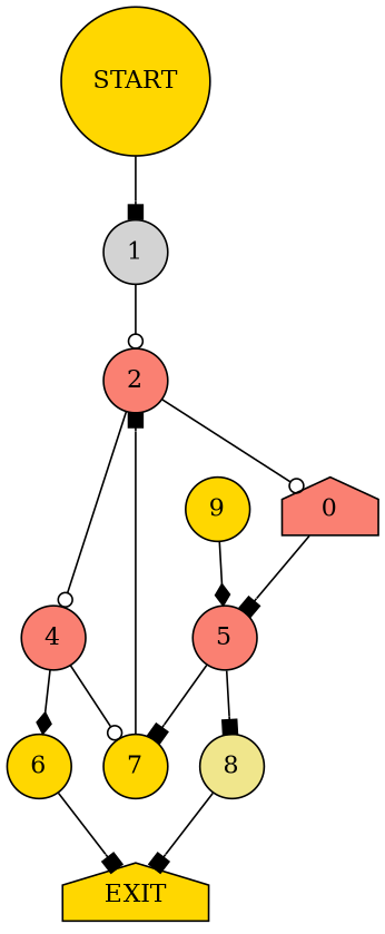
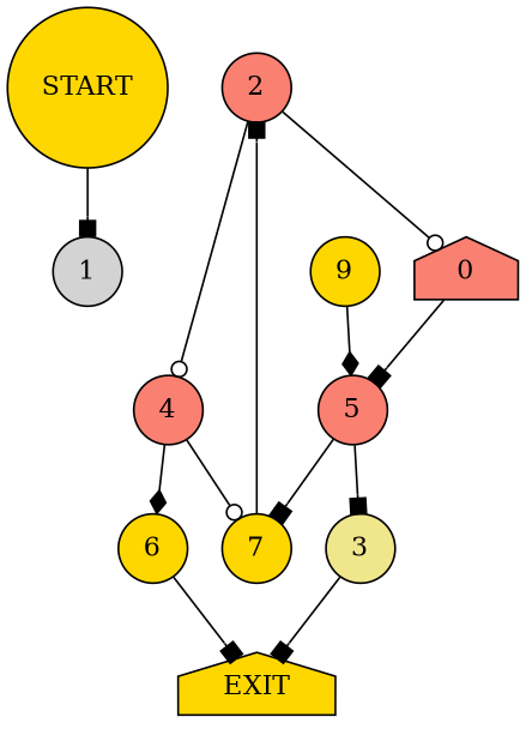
  digraph {
    node [fillcolor=gold shape=circle style=filled]
    edge [arrowhead=box]
    n1 [label=START]
    1 [fillcolor=lightgrey]
    2 [fillcolor=salmon]
    n4 [label=EXIT shape=house]
    n5 [fillcolor=salmon label=0 shape=house]
    4 [fillcolor=salmon]
    5 [fillcolor=salmon]
    6
    7
-   8 [fillcolor=khaki]
+   8 [fillcolor=khaki label=3]
    9
    n1 -> 1
-   1 -> 2 [arrowhead=odot]
    2 -> n5 [arrowhead=odot]
    2 -> 4 [arrowhead=odot]
    n5 -> 5
    4 -> 6 [arrowhead=diamond]
    4 -> 7 [arrowhead=odot]
    5 -> 7
    5 -> 8
    6 -> n4
    7 -> 2
    8 -> n4
    9 -> 5 [arrowhead=diamond]
  }
